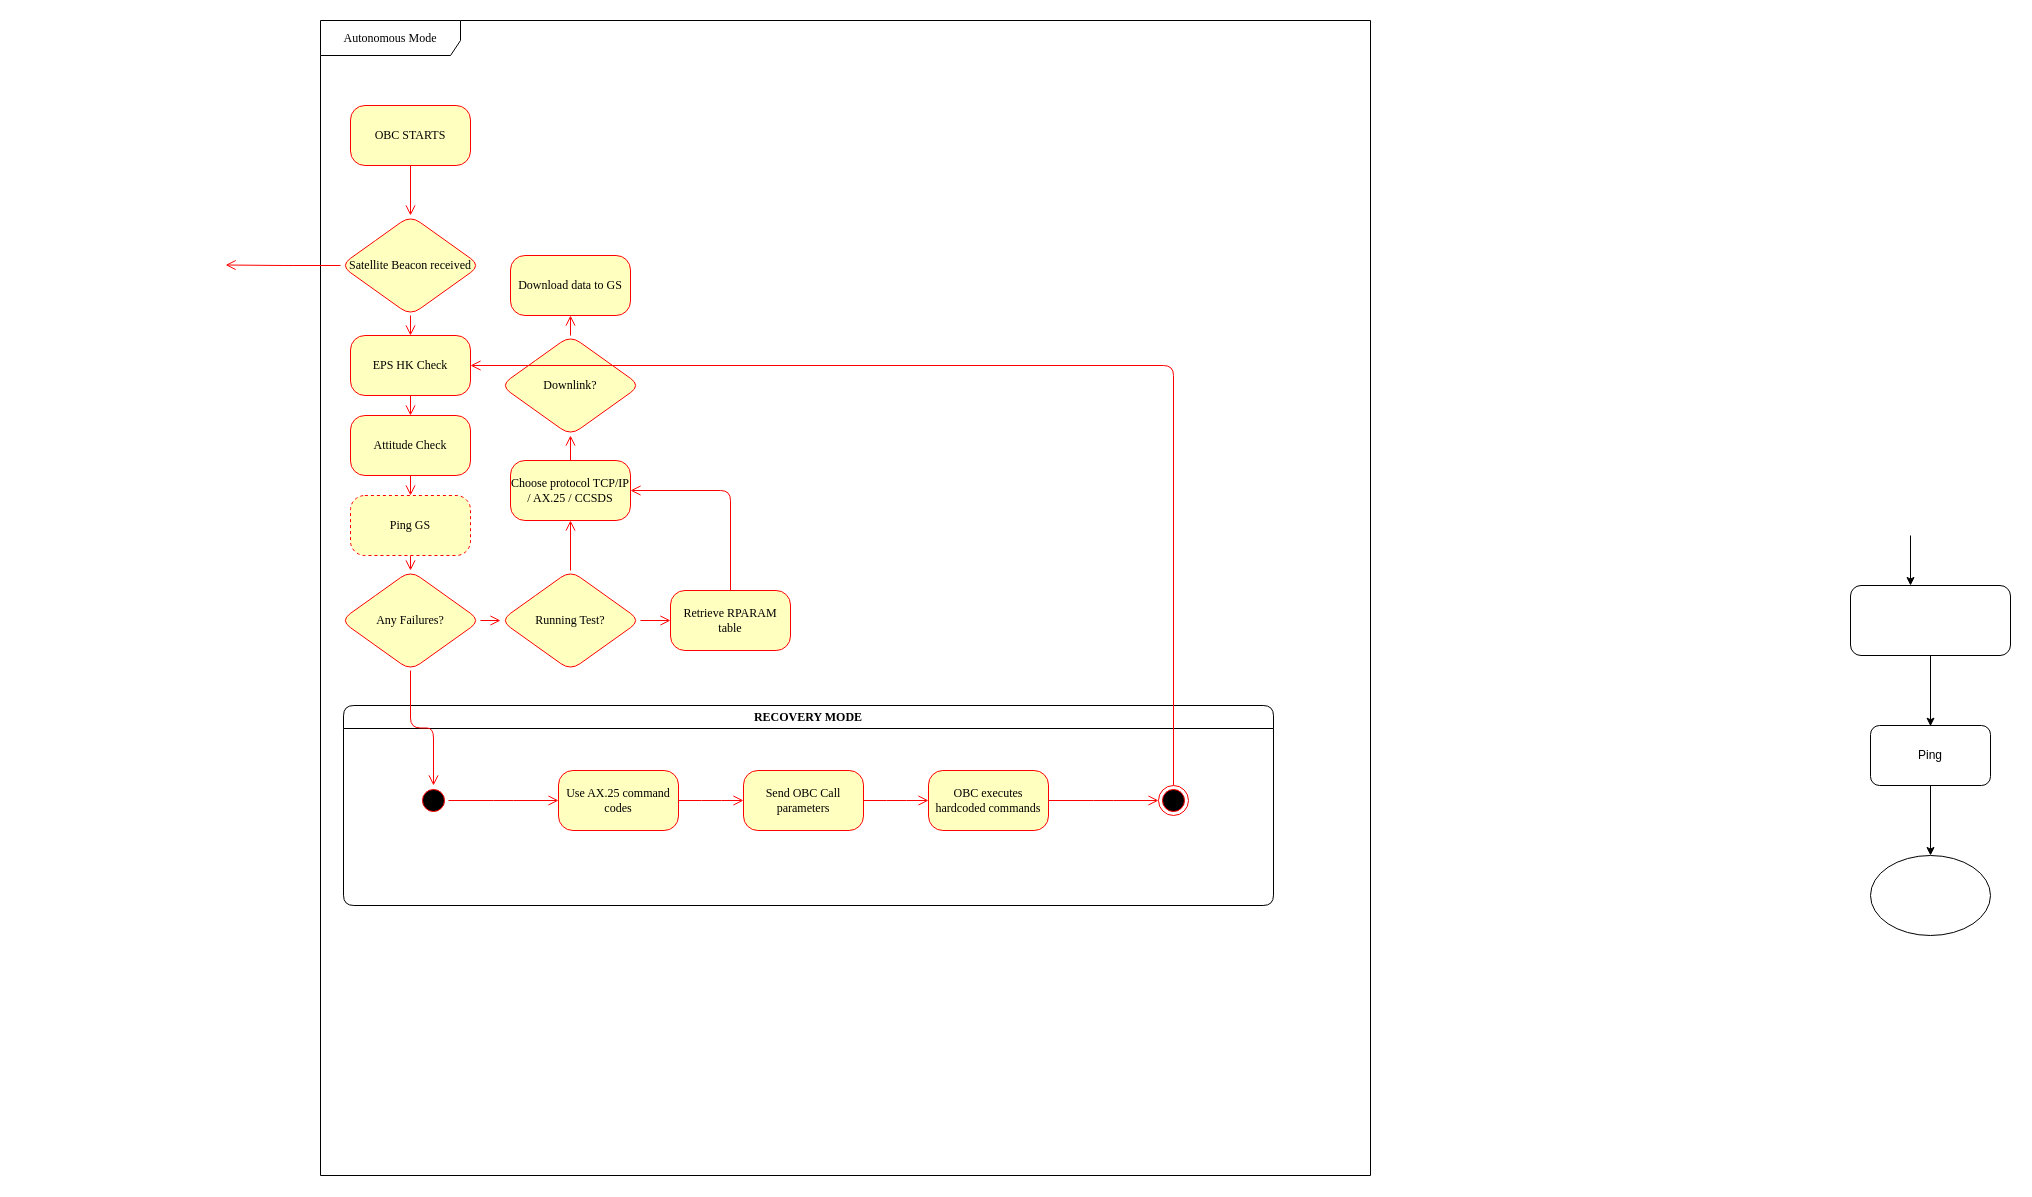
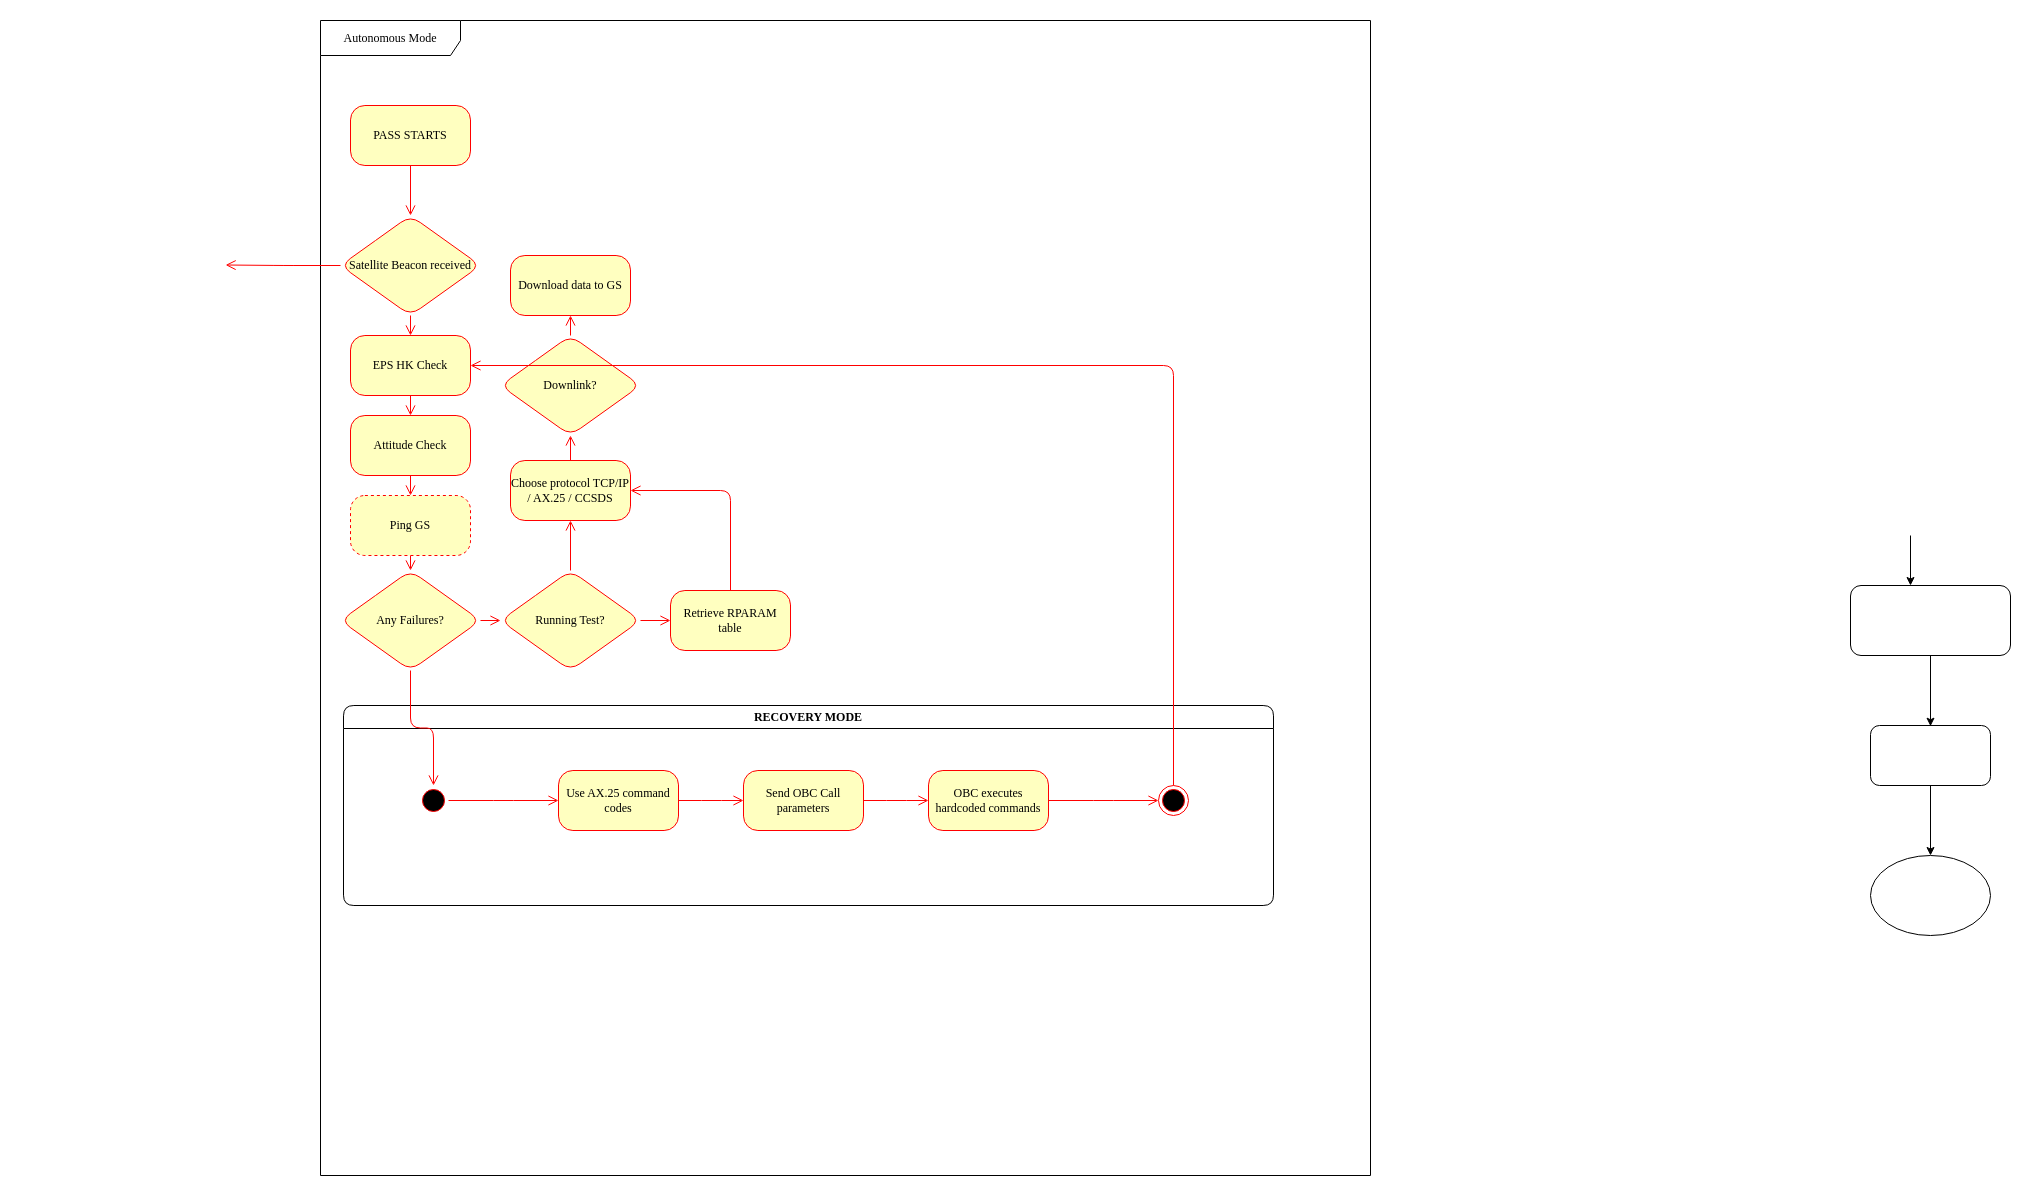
  <mxCell id="0" />
  <mxCell id="1" parent="0" />
  <mxCell id="2" value="Autonomous Mode" style="shape=umlFrame;whiteSpace=wrap;html=1;rounded=1;shadow=0;comic=0;labelBackgroundColor=none;strokeWidth=1;fontFamily=Verdana;fontSize=12;align=center;width=140;height=35;movable=0;resizable=0;rotatable=0;deletable=0;editable=0;locked=1;connectable=0;" parent="1" vertex="1"><mxGeometry x="320" y="20" width="1050" height="1155" as="geometry" /></mxCell>
  <mxCell id="3" value="RECOVERY MODE" style="swimlane;whiteSpace=wrap;html=1;rounded=1;shadow=0;comic=0;labelBackgroundColor=none;strokeWidth=1;fontFamily=Verdana;fontSize=12;align=center;" parent="1" vertex="1"><mxGeometry x="343" y="705" width="930" height="200" as="geometry" /></mxCell>
  <mxCell id="4" style="edgeStyle=elbowEdgeStyle;html=1;labelBackgroundColor=none;endArrow=open;endSize=8;strokeColor=#ff0000;fontFamily=Verdana;fontSize=12;align=left;" parent="3" source="5" target="10" edge="1"><mxGeometry relative="1" as="geometry" /></mxCell>
  <mxCell id="5" value="Use AX.25 command codes" style="rounded=1;whiteSpace=wrap;html=1;arcSize=24;fillColor=#ffffc0;strokeColor=#ff0000;shadow=0;comic=0;labelBackgroundColor=none;fontFamily=Verdana;fontSize=12;fontColor=#000000;align=center;" parent="3" vertex="1"><mxGeometry x="215" y="65" width="120" height="60" as="geometry" /></mxCell>
  <mxCell id="6" value="" style="ellipse;html=1;shape=endState;fillColor=#000000;strokeColor=#ff0000;rounded=1;shadow=0;comic=0;labelBackgroundColor=none;fontFamily=Verdana;fontSize=12;fontColor=#000000;align=center;" parent="3" vertex="1"><mxGeometry x="815" y="80" width="30" height="30" as="geometry" /></mxCell>
  <mxCell id="7" style="edgeStyle=elbowEdgeStyle;html=1;labelBackgroundColor=none;endArrow=open;endSize=8;strokeColor=#ff0000;fontFamily=Verdana;fontSize=12;align=left;" parent="3" source="8" target="5" edge="1"><mxGeometry relative="1" as="geometry" /></mxCell>
  <mxCell id="8" value="" style="ellipse;html=1;shape=startState;fillColor=#000000;strokeColor=#ff0000;rounded=1;shadow=0;comic=0;labelBackgroundColor=none;fontFamily=Verdana;fontSize=12;fontColor=#000000;align=center;direction=south;" parent="3" vertex="1"><mxGeometry x="75" y="80" width="30" height="30" as="geometry" /></mxCell>
  <mxCell id="9" style="edgeStyle=elbowEdgeStyle;html=1;labelBackgroundColor=none;endArrow=open;endSize=8;strokeColor=#ff0000;fontFamily=Verdana;fontSize=12;align=left;" parent="3" source="10" target="12" edge="1"><mxGeometry relative="1" as="geometry" /></mxCell>
  <mxCell id="10" value="Send OBC Call parameters" style="rounded=1;whiteSpace=wrap;html=1;arcSize=24;fillColor=#ffffc0;strokeColor=#ff0000;shadow=0;comic=0;labelBackgroundColor=none;fontFamily=Verdana;fontSize=12;fontColor=#000000;align=center;" parent="3" vertex="1"><mxGeometry x="400" y="65" width="120" height="60" as="geometry" /></mxCell>
  <mxCell id="11" style="edgeStyle=elbowEdgeStyle;html=1;labelBackgroundColor=none;endArrow=open;endSize=8;strokeColor=#ff0000;fontFamily=Verdana;fontSize=12;align=left;" parent="3" source="12" target="6" edge="1"><mxGeometry relative="1" as="geometry" /></mxCell>
  <mxCell id="12" value="OBC executes hardcoded commands" style="rounded=1;whiteSpace=wrap;html=1;arcSize=24;fillColor=#ffffc0;strokeColor=#ff0000;shadow=0;comic=0;labelBackgroundColor=none;fontFamily=Verdana;fontSize=12;fontColor=#000000;align=center;" parent="3" vertex="1"><mxGeometry x="585" y="65" width="120" height="60" as="geometry" /></mxCell>
  <mxCell id="13" value="" style="endArrow=classic;html=1;rounded=0;exitX=0.5;exitY=1;exitDx=0;exitDy=0;" parent="1" edge="1"><mxGeometry width="50" height="50" relative="1" as="geometry"><mxPoint x="1910" y="535" as="sourcePoint" /><mxPoint x="1910" y="585" as="targetPoint" /></mxGeometry></mxCell>
  <mxCell id="14" value="" style="rounded=1;whiteSpace=wrap;html=1;" parent="1" vertex="1"><mxGeometry x="1850" y="585" width="160" height="70" as="geometry" /></mxCell>
  <mxCell id="15" value="" style="endArrow=classic;html=1;rounded=0;" parent="1" source="14" edge="1"><mxGeometry width="50" height="50" relative="1" as="geometry"><mxPoint x="1930" y="705" as="sourcePoint" /><mxPoint x="1930" y="725.711" as="targetPoint" /></mxGeometry></mxCell>
  <mxCell id="16" value="" style="rounded=1;whiteSpace=wrap;html=1;" parent="1" vertex="1"><mxGeometry x="1870" y="725" width="120" height="60" as="geometry" /></mxCell>
- <mxCell id="17" value="Ping" style="text;html=1;align=center;verticalAlign=middle;whiteSpace=wrap;rounded=0;" parent="1" vertex="1"><mxGeometry x="1900" y="740" width="60" height="30" as="geometry" /></mxCell>
  <mxCell id="18" value="" style="endArrow=classic;html=1;rounded=0;exitX=0.5;exitY=1;exitDx=0;exitDy=0;" parent="1" source="16" edge="1"><mxGeometry width="50" height="50" relative="1" as="geometry"><mxPoint x="1910" y="855" as="sourcePoint" /><mxPoint x="1930" y="855" as="targetPoint" /></mxGeometry></mxCell>
  <mxCell id="19" value="" style="ellipse;whiteSpace=wrap;html=1;" parent="1" vertex="1"><mxGeometry x="1870" y="855" width="120" height="80" as="geometry" /></mxCell>
  <mxCell id="20" style="edgeStyle=orthogonalEdgeStyle;shape=connector;rounded=1;orthogonalLoop=1;jettySize=auto;html=1;exitX=0.5;exitY=1;exitDx=0;exitDy=0;strokeColor=#ff0000;align=left;verticalAlign=middle;fontFamily=Verdana;fontSize=12;fontColor=default;labelBackgroundColor=none;endArrow=open;endSize=8;entryX=0.5;entryY=0;entryDx=0;entryDy=0;" edge="1" parent="1" source="21" target="25"><mxGeometry relative="1" as="geometry"><mxPoint x="410" y="207.5" as="targetPoint" /></mxGeometry></mxCell>
- <mxCell id="21" value="OBC STARTS" style="rounded=1;whiteSpace=wrap;html=1;arcSize=24;fillColor=#ffffc0;strokeColor=#ff0000;shadow=0;comic=0;labelBackgroundColor=none;fontFamily=Verdana;fontSize=12;fontColor=#000000;align=center;" vertex="1" parent="1"><mxGeometry x="350" y="105" width="120" height="60" as="geometry" /></mxCell>
+ <mxCell id="21" value="PASS STARTS" style="rounded=1;whiteSpace=wrap;html=1;arcSize=24;fillColor=#ffffc0;strokeColor=#ff0000;shadow=0;comic=0;labelBackgroundColor=none;fontFamily=Verdana;fontSize=12;fontColor=#000000;align=center;" vertex="1" parent="1"><mxGeometry x="350" y="105" width="120" height="60" as="geometry" /></mxCell>
  <mxCell id="22" value="" style="shape=image;imageAspect=0;aspect=fixed;verticalLabelPosition=bottom;verticalAlign=top;rounded=1;shadow=0;comic=0;strokeColor=#ff0000;align=center;arcSize=24;fontFamily=Verdana;fontSize=12;fontColor=default;labelBackgroundColor=none;fillColor=#ffffc0;image=https://i.pinimg.com/originals/16/78/bf/1678bfc0865b61693315d4c26120a6c4.jpg;" vertex="1" parent="1"><mxGeometry x="20" y="191" width="205.12" height="147" as="geometry" /></mxCell>
  <mxCell id="23" value="" style="edgeStyle=orthogonalEdgeStyle;shape=connector;rounded=1;orthogonalLoop=1;jettySize=auto;html=1;exitX=0;exitY=0.5;exitDx=0;exitDy=0;entryX=1;entryY=0.5;entryDx=0;entryDy=0;strokeColor=#ff0000;align=left;verticalAlign=middle;fontFamily=Verdana;fontSize=12;fontColor=default;labelBackgroundColor=none;endArrow=open;endSize=8;" edge="1" parent="1" source="25" target="22"><mxGeometry x="0.57" y="-9" relative="1" as="geometry"><mxPoint x="-1" as="offset" /></mxGeometry></mxCell>
  <mxCell id="24" style="edgeStyle=orthogonalEdgeStyle;shape=connector;rounded=1;orthogonalLoop=1;jettySize=auto;html=1;exitX=0.5;exitY=1;exitDx=0;exitDy=0;entryX=0.5;entryY=0;entryDx=0;entryDy=0;strokeColor=#ff0000;align=left;verticalAlign=middle;fontFamily=Verdana;fontSize=12;fontColor=default;labelBackgroundColor=none;endArrow=open;endSize=8;" edge="1" parent="1" source="25" target="27"><mxGeometry relative="1" as="geometry" /></mxCell>
  <mxCell id="25" value="Satellite Beacon received" style="rhombus;whiteSpace=wrap;html=1;rounded=1;shadow=0;comic=0;strokeColor=#ff0000;align=center;verticalAlign=middle;arcSize=24;fontFamily=Verdana;fontSize=12;fontColor=default;labelBackgroundColor=none;fillColor=#ffffc0;" vertex="1" parent="1"><mxGeometry x="340" y="215" width="140" height="100" as="geometry" /></mxCell>
  <mxCell id="26" style="edgeStyle=orthogonalEdgeStyle;shape=connector;rounded=1;orthogonalLoop=1;jettySize=auto;html=1;exitX=0.5;exitY=1;exitDx=0;exitDy=0;entryX=0.5;entryY=0;entryDx=0;entryDy=0;strokeColor=#ff0000;align=left;verticalAlign=middle;fontFamily=Verdana;fontSize=12;fontColor=default;labelBackgroundColor=none;endArrow=open;endSize=8;" edge="1" parent="1" source="27" target="29"><mxGeometry relative="1" as="geometry" /></mxCell>
  <mxCell id="27" value="EPS HK Check" style="rounded=1;whiteSpace=wrap;html=1;arcSize=24;fillColor=#ffffc0;strokeColor=#ff0000;shadow=0;comic=0;labelBackgroundColor=none;fontFamily=Verdana;fontSize=12;fontColor=#000000;align=center;" vertex="1" parent="1"><mxGeometry x="350" y="335" width="120" height="60" as="geometry" /></mxCell>
  <mxCell id="28" style="edgeStyle=orthogonalEdgeStyle;shape=connector;rounded=1;orthogonalLoop=1;jettySize=auto;html=1;exitX=0.5;exitY=1;exitDx=0;exitDy=0;strokeColor=#ff0000;align=left;verticalAlign=middle;fontFamily=Verdana;fontSize=12;fontColor=default;labelBackgroundColor=none;endArrow=open;endSize=8;entryX=0.5;entryY=0;entryDx=0;entryDy=0;" edge="1" parent="1" source="29" target="31"><mxGeometry relative="1" as="geometry"><mxPoint x="410" y="505" as="targetPoint" /></mxGeometry></mxCell>
  <mxCell id="29" value="Attitude Check" style="rounded=1;whiteSpace=wrap;html=1;arcSize=24;fillColor=#ffffc0;strokeColor=#ff0000;shadow=0;comic=0;labelBackgroundColor=none;fontFamily=Verdana;fontSize=12;fontColor=#000000;align=center;" vertex="1" parent="1"><mxGeometry x="350" y="415" width="120" height="60" as="geometry" /></mxCell>
  <mxCell id="30" style="edgeStyle=orthogonalEdgeStyle;shape=connector;rounded=1;orthogonalLoop=1;jettySize=auto;html=1;exitX=0.5;exitY=1;exitDx=0;exitDy=0;entryX=0.5;entryY=0;entryDx=0;entryDy=0;strokeColor=#ff0000;align=left;verticalAlign=middle;fontFamily=Verdana;fontSize=12;fontColor=default;labelBackgroundColor=none;endArrow=open;endSize=8;" edge="1" parent="1" source="31" target="34"><mxGeometry relative="1" as="geometry"><mxPoint x="410" y="575" as="targetPoint" /><Array as="points" /></mxGeometry></mxCell>
  <mxCell id="31" value="Ping GS" style="rounded=1;whiteSpace=wrap;html=1;arcSize=24;fillColor=#ffffc0;strokeColor=#ff0000;shadow=0;comic=0;labelBackgroundColor=none;fontFamily=Verdana;fontSize=12;fontColor=#000000;align=center;dashed=1;" vertex="1" parent="1"><mxGeometry x="350" y="495" width="120" height="60" as="geometry" /></mxCell>
  <mxCell id="32" style="edgeStyle=orthogonalEdgeStyle;shape=connector;rounded=1;orthogonalLoop=1;jettySize=auto;html=1;exitX=1;exitY=0.5;exitDx=0;exitDy=0;entryX=0;entryY=0.5;entryDx=0;entryDy=0;strokeColor=#ff0000;align=left;verticalAlign=middle;fontFamily=Verdana;fontSize=12;fontColor=default;labelBackgroundColor=none;endArrow=open;endSize=8;" edge="1" parent="1" source="34" target="37"><mxGeometry relative="1" as="geometry"><mxPoint x="510" y="620" as="targetPoint" /></mxGeometry></mxCell>
  <mxCell id="33" style="edgeStyle=orthogonalEdgeStyle;shape=connector;rounded=1;orthogonalLoop=1;jettySize=auto;html=1;exitX=0.5;exitY=1;exitDx=0;exitDy=0;entryX=0;entryY=0.5;entryDx=0;entryDy=0;strokeColor=#ff0000;align=left;verticalAlign=middle;fontFamily=Verdana;fontSize=12;fontColor=default;labelBackgroundColor=none;endArrow=open;endSize=8;" edge="1" parent="1" source="34" target="8"><mxGeometry relative="1" as="geometry" /></mxCell>
  <mxCell id="34" value="Any Failures?" style="rhombus;whiteSpace=wrap;html=1;rounded=1;shadow=0;comic=0;strokeColor=#ff0000;align=center;verticalAlign=middle;arcSize=24;fontFamily=Verdana;fontSize=12;fontColor=default;labelBackgroundColor=none;fillColor=#ffffc0;" vertex="1" parent="1"><mxGeometry x="340" y="570" width="140" height="100" as="geometry" /></mxCell>
  <mxCell id="35" style="edgeStyle=orthogonalEdgeStyle;shape=connector;rounded=1;orthogonalLoop=1;jettySize=auto;html=1;exitX=1;exitY=0.5;exitDx=0;exitDy=0;entryX=0;entryY=0.5;entryDx=0;entryDy=0;strokeColor=#ff0000;align=left;verticalAlign=middle;fontFamily=Verdana;fontSize=12;fontColor=default;labelBackgroundColor=none;endArrow=open;endSize=8;" edge="1" parent="1" source="37" target="39"><mxGeometry relative="1" as="geometry" /></mxCell>
  <mxCell id="36" style="edgeStyle=orthogonalEdgeStyle;shape=connector;rounded=1;orthogonalLoop=1;jettySize=auto;html=1;exitX=0.5;exitY=0;exitDx=0;exitDy=0;entryX=0.5;entryY=1;entryDx=0;entryDy=0;strokeColor=#ff0000;align=left;verticalAlign=middle;fontFamily=Verdana;fontSize=12;fontColor=default;labelBackgroundColor=none;endArrow=open;endSize=8;" edge="1" parent="1" source="37" target="41"><mxGeometry relative="1" as="geometry" /></mxCell>
  <mxCell id="37" value="Running Test?" style="rhombus;whiteSpace=wrap;html=1;rounded=1;shadow=0;comic=0;strokeColor=#ff0000;align=center;verticalAlign=middle;arcSize=24;fontFamily=Verdana;fontSize=12;fontColor=default;labelBackgroundColor=none;fillColor=#ffffc0;" vertex="1" parent="1"><mxGeometry x="500" y="570" width="140" height="100" as="geometry" /></mxCell>
  <mxCell id="38" style="edgeStyle=orthogonalEdgeStyle;shape=connector;rounded=1;orthogonalLoop=1;jettySize=auto;html=1;exitX=0.5;exitY=0;exitDx=0;exitDy=0;entryX=1;entryY=0.5;entryDx=0;entryDy=0;strokeColor=#ff0000;align=left;verticalAlign=middle;fontFamily=Verdana;fontSize=12;fontColor=default;labelBackgroundColor=none;endArrow=open;endSize=8;" edge="1" parent="1" source="39" target="41"><mxGeometry relative="1" as="geometry" /></mxCell>
  <mxCell id="39" value="Retrieve RPARAM table" style="rounded=1;whiteSpace=wrap;html=1;arcSize=24;fillColor=#ffffc0;strokeColor=#ff0000;shadow=0;comic=0;labelBackgroundColor=none;fontFamily=Verdana;fontSize=12;fontColor=#000000;align=center;" vertex="1" parent="1"><mxGeometry x="670" y="590" width="120" height="60" as="geometry" /></mxCell>
  <mxCell id="40" style="edgeStyle=orthogonalEdgeStyle;shape=connector;rounded=1;orthogonalLoop=1;jettySize=auto;html=1;exitX=0.5;exitY=0;exitDx=0;exitDy=0;entryX=0.5;entryY=1;entryDx=0;entryDy=0;strokeColor=#ff0000;align=left;verticalAlign=middle;fontFamily=Verdana;fontSize=12;fontColor=default;labelBackgroundColor=none;endArrow=open;endSize=8;" edge="1" parent="1" source="41" target="43"><mxGeometry relative="1" as="geometry" /></mxCell>
  <mxCell id="41" value="Choose protocol TCP/IP / AX.25 / CCSDS" style="rounded=1;whiteSpace=wrap;html=1;arcSize=24;fillColor=#ffffc0;strokeColor=#ff0000;shadow=0;comic=0;labelBackgroundColor=none;fontFamily=Verdana;fontSize=12;fontColor=#000000;align=center;" vertex="1" parent="1"><mxGeometry x="510" y="460" width="120" height="60" as="geometry" /></mxCell>
  <mxCell id="42" style="edgeStyle=orthogonalEdgeStyle;shape=connector;rounded=1;orthogonalLoop=1;jettySize=auto;html=1;exitX=0.5;exitY=0;exitDx=0;exitDy=0;entryX=0.5;entryY=1;entryDx=0;entryDy=0;strokeColor=#ff0000;align=left;verticalAlign=middle;fontFamily=Verdana;fontSize=12;fontColor=default;labelBackgroundColor=none;endArrow=open;endSize=8;" edge="1" parent="1" source="43" target="44"><mxGeometry relative="1" as="geometry" /></mxCell>
  <mxCell id="43" value="Downlink?" style="rhombus;whiteSpace=wrap;html=1;rounded=1;shadow=0;comic=0;strokeColor=#ff0000;align=center;verticalAlign=middle;arcSize=24;fontFamily=Verdana;fontSize=12;fontColor=default;labelBackgroundColor=none;fillColor=#ffffc0;" vertex="1" parent="1"><mxGeometry x="500" y="335" width="140" height="100" as="geometry" /></mxCell>
  <mxCell id="44" value="Download data to GS" style="rounded=1;whiteSpace=wrap;html=1;arcSize=24;fillColor=#ffffc0;strokeColor=#ff0000;shadow=0;comic=0;labelBackgroundColor=none;fontFamily=Verdana;fontSize=12;fontColor=#000000;align=center;" vertex="1" parent="1"><mxGeometry x="510" y="255" width="120" height="60" as="geometry" /></mxCell>
  <mxCell id="45" style="edgeStyle=orthogonalEdgeStyle;shape=connector;rounded=1;orthogonalLoop=1;jettySize=auto;html=1;exitX=0.5;exitY=0;exitDx=0;exitDy=0;strokeColor=#ff0000;align=left;verticalAlign=middle;fontFamily=Verdana;fontSize=12;fontColor=default;labelBackgroundColor=none;endArrow=open;endSize=8;entryX=1;entryY=0.5;entryDx=0;entryDy=0;" edge="1" parent="1" source="6" target="27"><mxGeometry relative="1" as="geometry"><mxPoint x="443.333" y="365" as="targetPoint" /></mxGeometry></mxCell>
